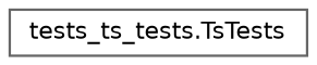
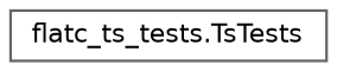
  digraph {
    rankdir=LR
-   n1 [color=grey40 fillcolor=white fontname=Helvetica fontsize=10 height=0.2 label="tests_ts_tests.TsTests" shape=box style=filled width=0.4]
+   n1 [color=grey40 fillcolor=white fontname=Helvetica fontsize=10 height=0.2 label="flatc_ts_tests.TsTests" shape=box style=filled width=0.4]
  }
